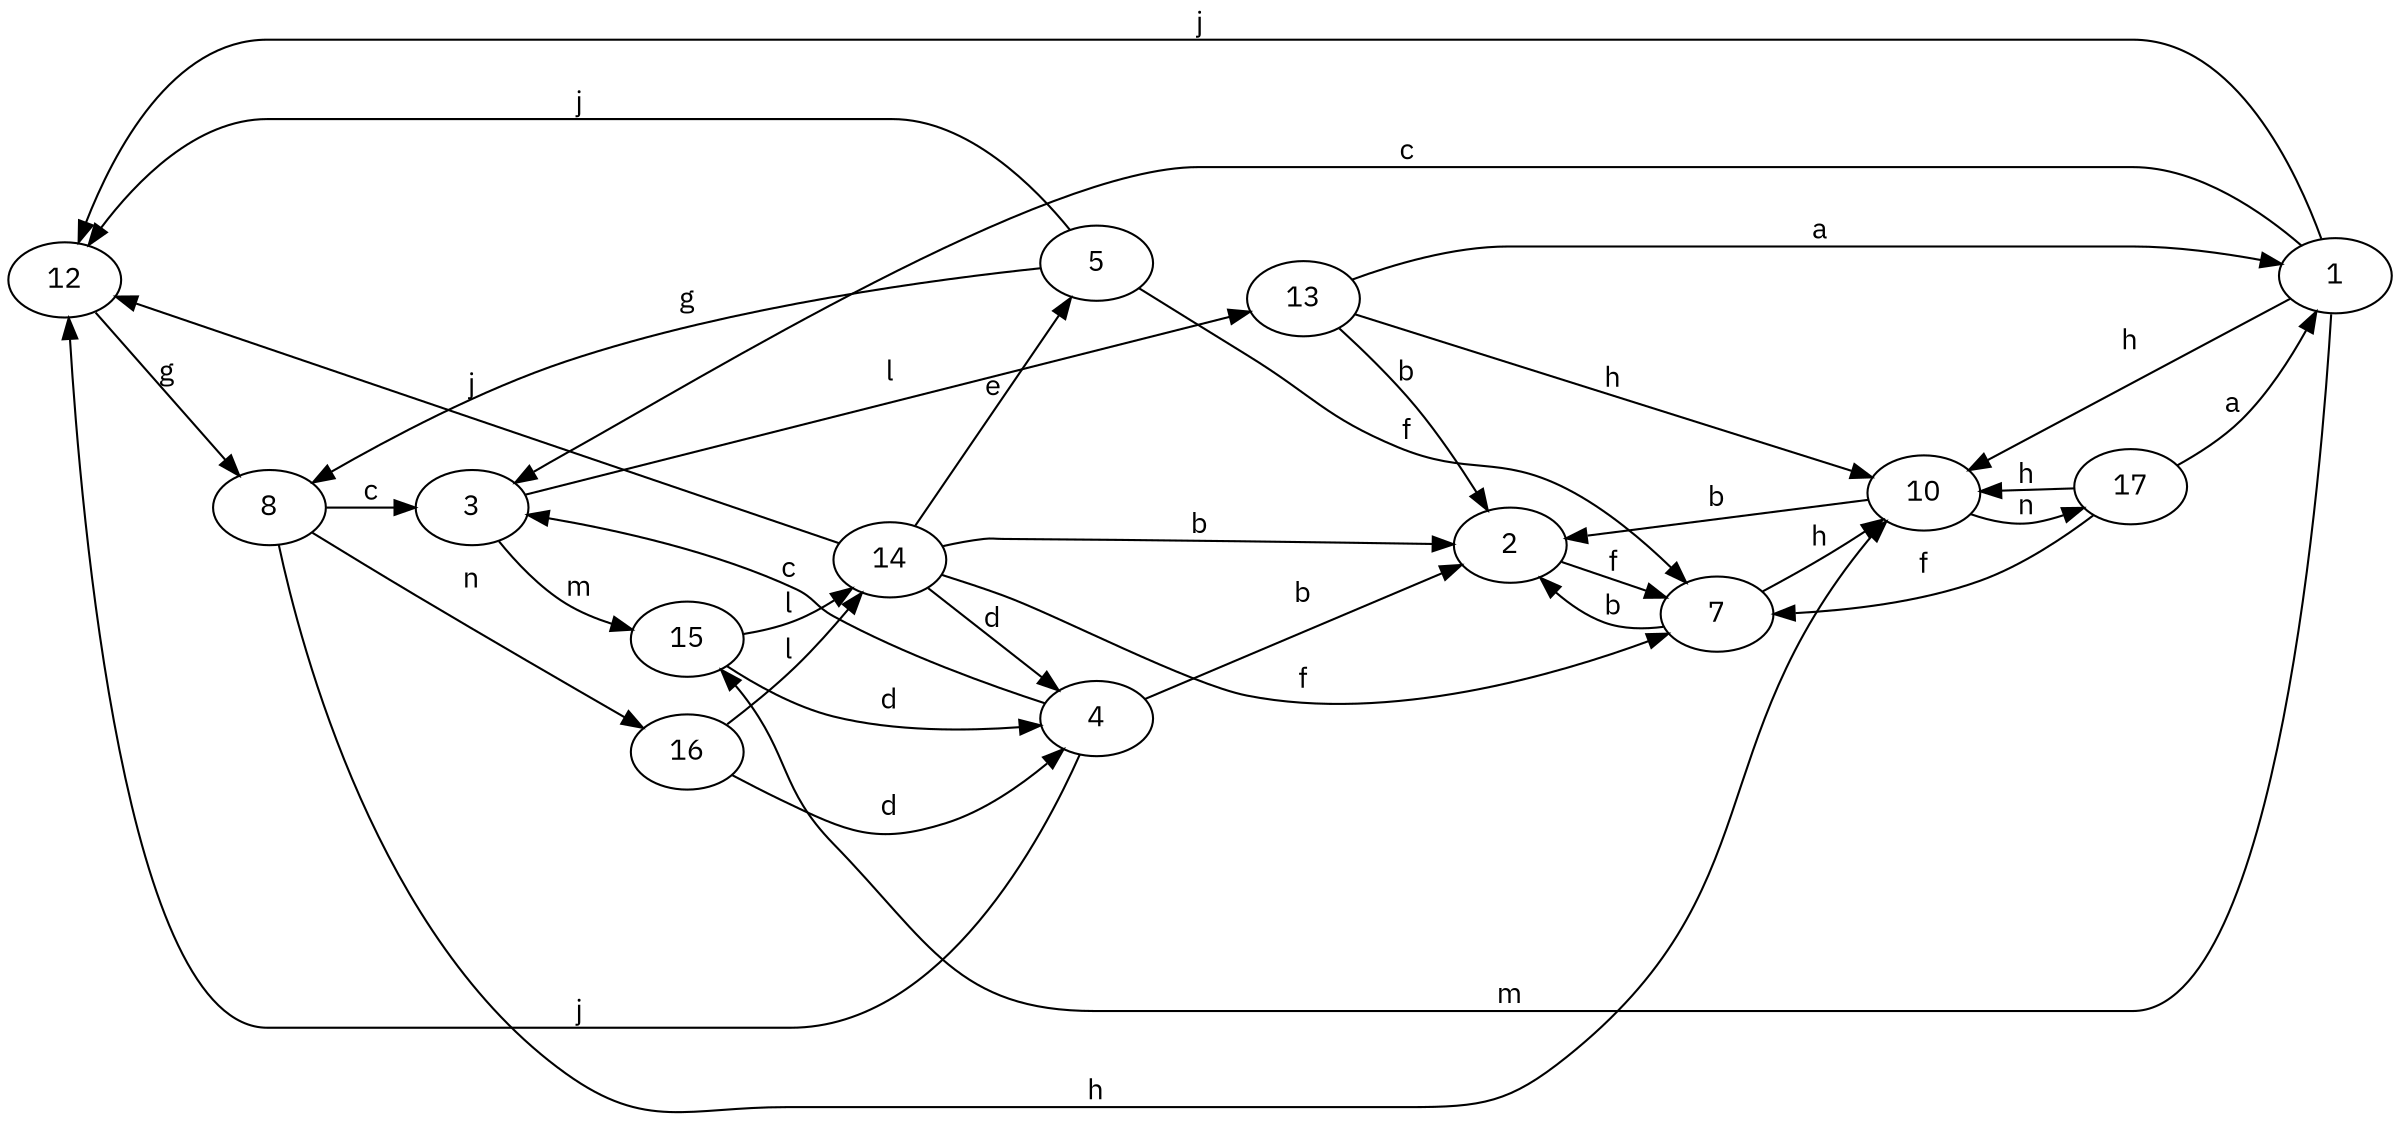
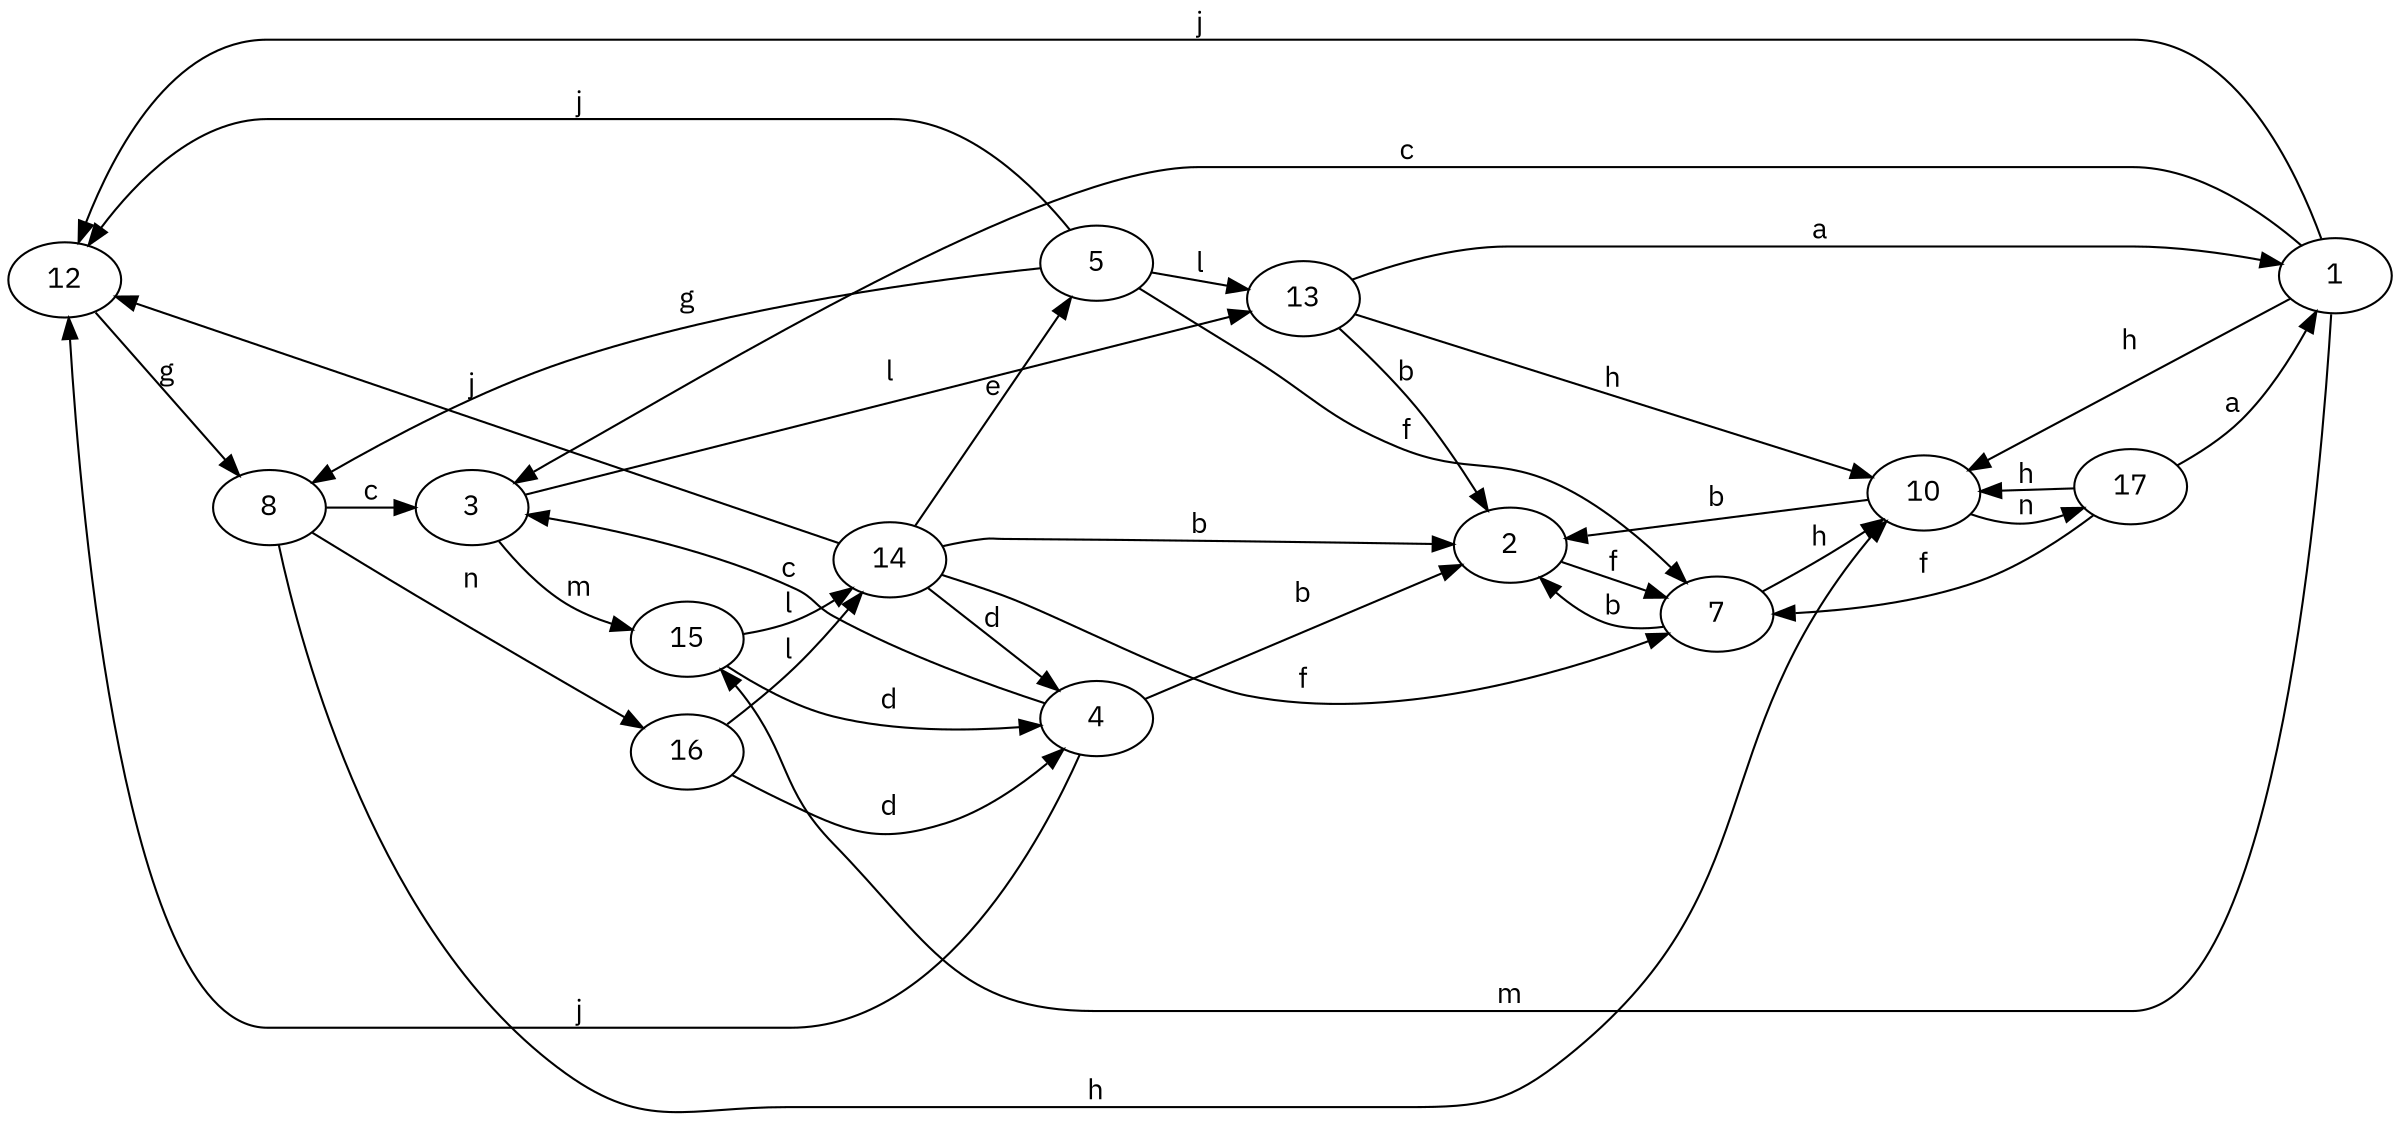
  strict digraph {
    fontname="IBM Plex Sans"
    rankdir=LR
    node [fontname="IBM Plex Sans"]
    edge [fontname="IBM Plex Sans"]
    12
    8
    1
    3
    10
    15
    13
    2
    17
    4
    14
    7
    5
    16
    12 -> 8 [label=g]
    8 -> 3 [label=c]
    8 -> 10 [label=h]
    8 -> 16 [label=n]
    1 -> 12 [label=j]
    1 -> 3 [label=c]
    1 -> 10 [label=h]
    1 -> 15 [label=m]
    3 -> 15 [label=m]
    3 -> 13 [label=l]
    10 -> 2 [label=b]
    10 -> 17 [label=n]
    15 -> 4 [label=d]
    15 -> 14 [label=l]
    13 -> 1 [label=a]
    13 -> 10 [label=h]
    13 -> 2 [label=b]
    2 -> 7 [label=f]
    17 -> 1 [label=a]
    17 -> 10 [label=h]
    17 -> 7 [label=f]
    4 -> 12 [label=j]
    4 -> 3 [label=c]
    4 -> 2 [label=b]
    14 -> 12 [label=j]
    14 -> 2 [label=b]
    14 -> 4 [label=d]
    14 -> 7 [label=f]
    14 -> 5 [label=e]
    7 -> 10 [label=h]
    7 -> 2 [label=b]
    5 -> 12 [label=j]
    5 -> 8 [label=g]
+   5 -> 13 [label=l]
    5 -> 7 [label=f]
    16 -> 4 [label=d]
    16 -> 14 [label=l]
  }
